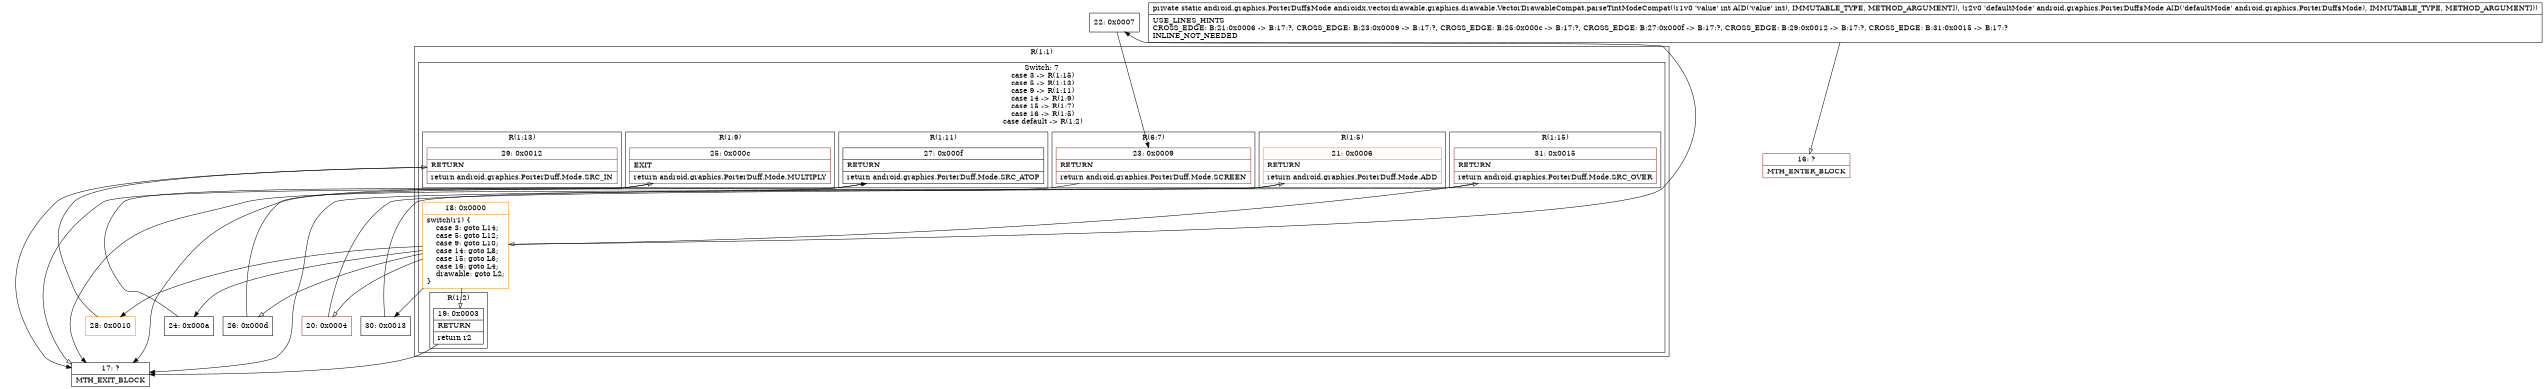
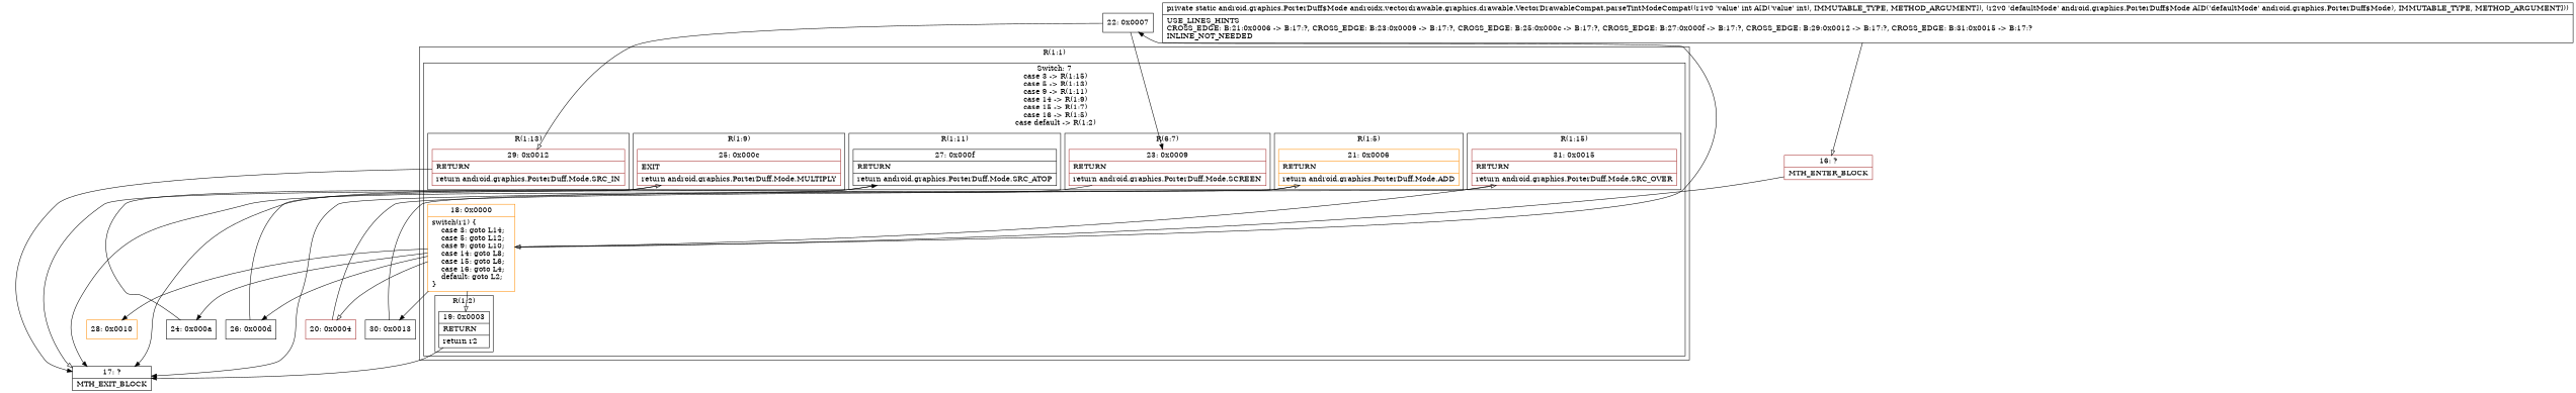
  digraph {
    node [color=black shape=record]
    edge [arrowhead=normal]
    n1 [color=brown label="{31\:\ 0x0015|RETURN\l|return android.graphics.PorterDuff.Mode.SRC_OVER\l}"]
    n2 [color=brown label="{29\:\ 0x0012|RETURN\l|return android.graphics.PorterDuff.Mode.SRC_IN\l}"]
    n3 [label="{27\:\ 0x000f|RETURN\l|return android.graphics.PorterDuff.Mode.SRC_ATOP\l}"]
    n4 [color=brown label="{25\:\ 0x000c|EXIT\l|return android.graphics.PorterDuff.Mode.MULTIPLY\l}"]
    n5 [color=brown label="{23\:\ 0x0009|RETURN\l|return android.graphics.PorterDuff.Mode.SCREEN\l}"]
    n6 [color=darkorange label="{21\:\ 0x0006|RETURN\l|return android.graphics.PorterDuff.Mode.ADD\l}"]
    n7 [label="{19\:\ 0x0003|RETURN\l|return r2\l}"]
-   n8 [color=darkorange label="{18\:\ 0x0000|switch(r1) \{\l    case 3: goto L14;\l    case 5: goto L12;\l    case 9: goto L10;\l    case 14: goto L8;\l    case 15: goto L6;\l    case 16: goto L4;\l    drawable: goto L2;\l\}\l}"]
+   n8 [color=darkorange label="{18\:\ 0x0000|switch(r1) \{\l    case 3: goto L14;\l    case 5: goto L12;\l    case 9: goto L10;\l    case 14: goto L8;\l    case 15: goto L6;\l    case 16: goto L4;\l    default: goto L2;\l\}\l}"]
    n9 [label="{17\:\ ?|MTH_EXIT_BLOCK\l}"]
    n10 [color=brown label="{20\:\ 0x0004}"]
    n11 [label="{22\:\ 0x0007}"]
    n12 [label="{24\:\ 0x000a}"]
    n13 [label="{26\:\ 0x000d}"]
    n14 [color=darkorange label="{28\:\ 0x0010}"]
    n15 [label="{30\:\ 0x0013}"]
    n16 [color=brown label="{16\:\ ?|MTH_ENTER_BLOCK\l}"]
    n17 [label="{private static android.graphics.PorterDuff$Mode androidx.vectordrawable.graphics.drawable.VectorDrawableCompat.parseTintModeCompat((r1v0 'value' int A[D('value' int), IMMUTABLE_TYPE, METHOD_ARGUMENT]), (r2v0 'defaultMode' android.graphics.PorterDuff$Mode A[D('defaultMode' android.graphics.PorterDuff$Mode), IMMUTABLE_TYPE, METHOD_ARGUMENT]))  | USE_LINES_HINTS\lCROSS_EDGE: B:21:0x0006 \-\> B:17:?, CROSS_EDGE: B:23:0x0009 \-\> B:17:?, CROSS_EDGE: B:25:0x000c \-\> B:17:?, CROSS_EDGE: B:27:0x000f \-\> B:17:?, CROSS_EDGE: B:29:0x0012 \-\> B:17:?, CROSS_EDGE: B:31:0x0015 \-\> B:17:?\lINLINE_NOT_NEEDED\l}"]
    subgraph cluster_1 {
      label="R(1:1)"
      subgraph cluster_2 {
        label="Switch: 7\n case 3 -> R(1:15)\n case 5 -> R(1:13)\n case 9 -> R(1:11)\n case 14 -> R(1:9)\n case 15 -> R(1:7)\n case 16 -> R(1:5)\n case default -> R(1:2)"
        n8
        subgraph cluster_3 {
          label="R(1:15)"
          n1
        }
        subgraph cluster_4 {
          label="R(1:13)"
          n2
        }
        subgraph cluster_5 {
          label="R(1:11)"
          n3
        }
        subgraph cluster_6 {
          label="R(1:9)"
          n4
        }
        subgraph cluster_7 {
          label="R(6:7)"
          n5
        }
        subgraph cluster_8 {
          label="R(1:5)"
          n6
        }
        subgraph cluster_9 {
          label="R(1:2)"
          n7
        }
      }
    }
    n1 -> n8 [arrowhead=onormal]
    n2 -> n9
    n3 -> n9
    n4 -> n9 [arrowhead=onormal]
    n5 -> n9
    n6 -> n9
    n7 -> n9
    n8 -> n7 [arrowhead=onormal]
    n8 -> n10 [arrowhead=onormal]
    n8 -> n11
    n8 -> n12
-   n8 -> n13 [arrowhead=onormal]
+   n8 -> n13
    n8 -> n14
    n8 -> n15
    n10 -> n6 [arrowhead=onormal]
    n11 -> n5
    n12 -> n4 [arrowhead=onormal]
    n13 -> n3
-   n14 -> n2 [arrowhead=onormal]
+   n11 -> n2 [arrowhead=onormal]
    n15 -> n1 [arrowhead=onormal]
+   n16 -> n8 [arrowhead=onormal]
    n17 -> n16 [arrowhead=onormal]
  }
